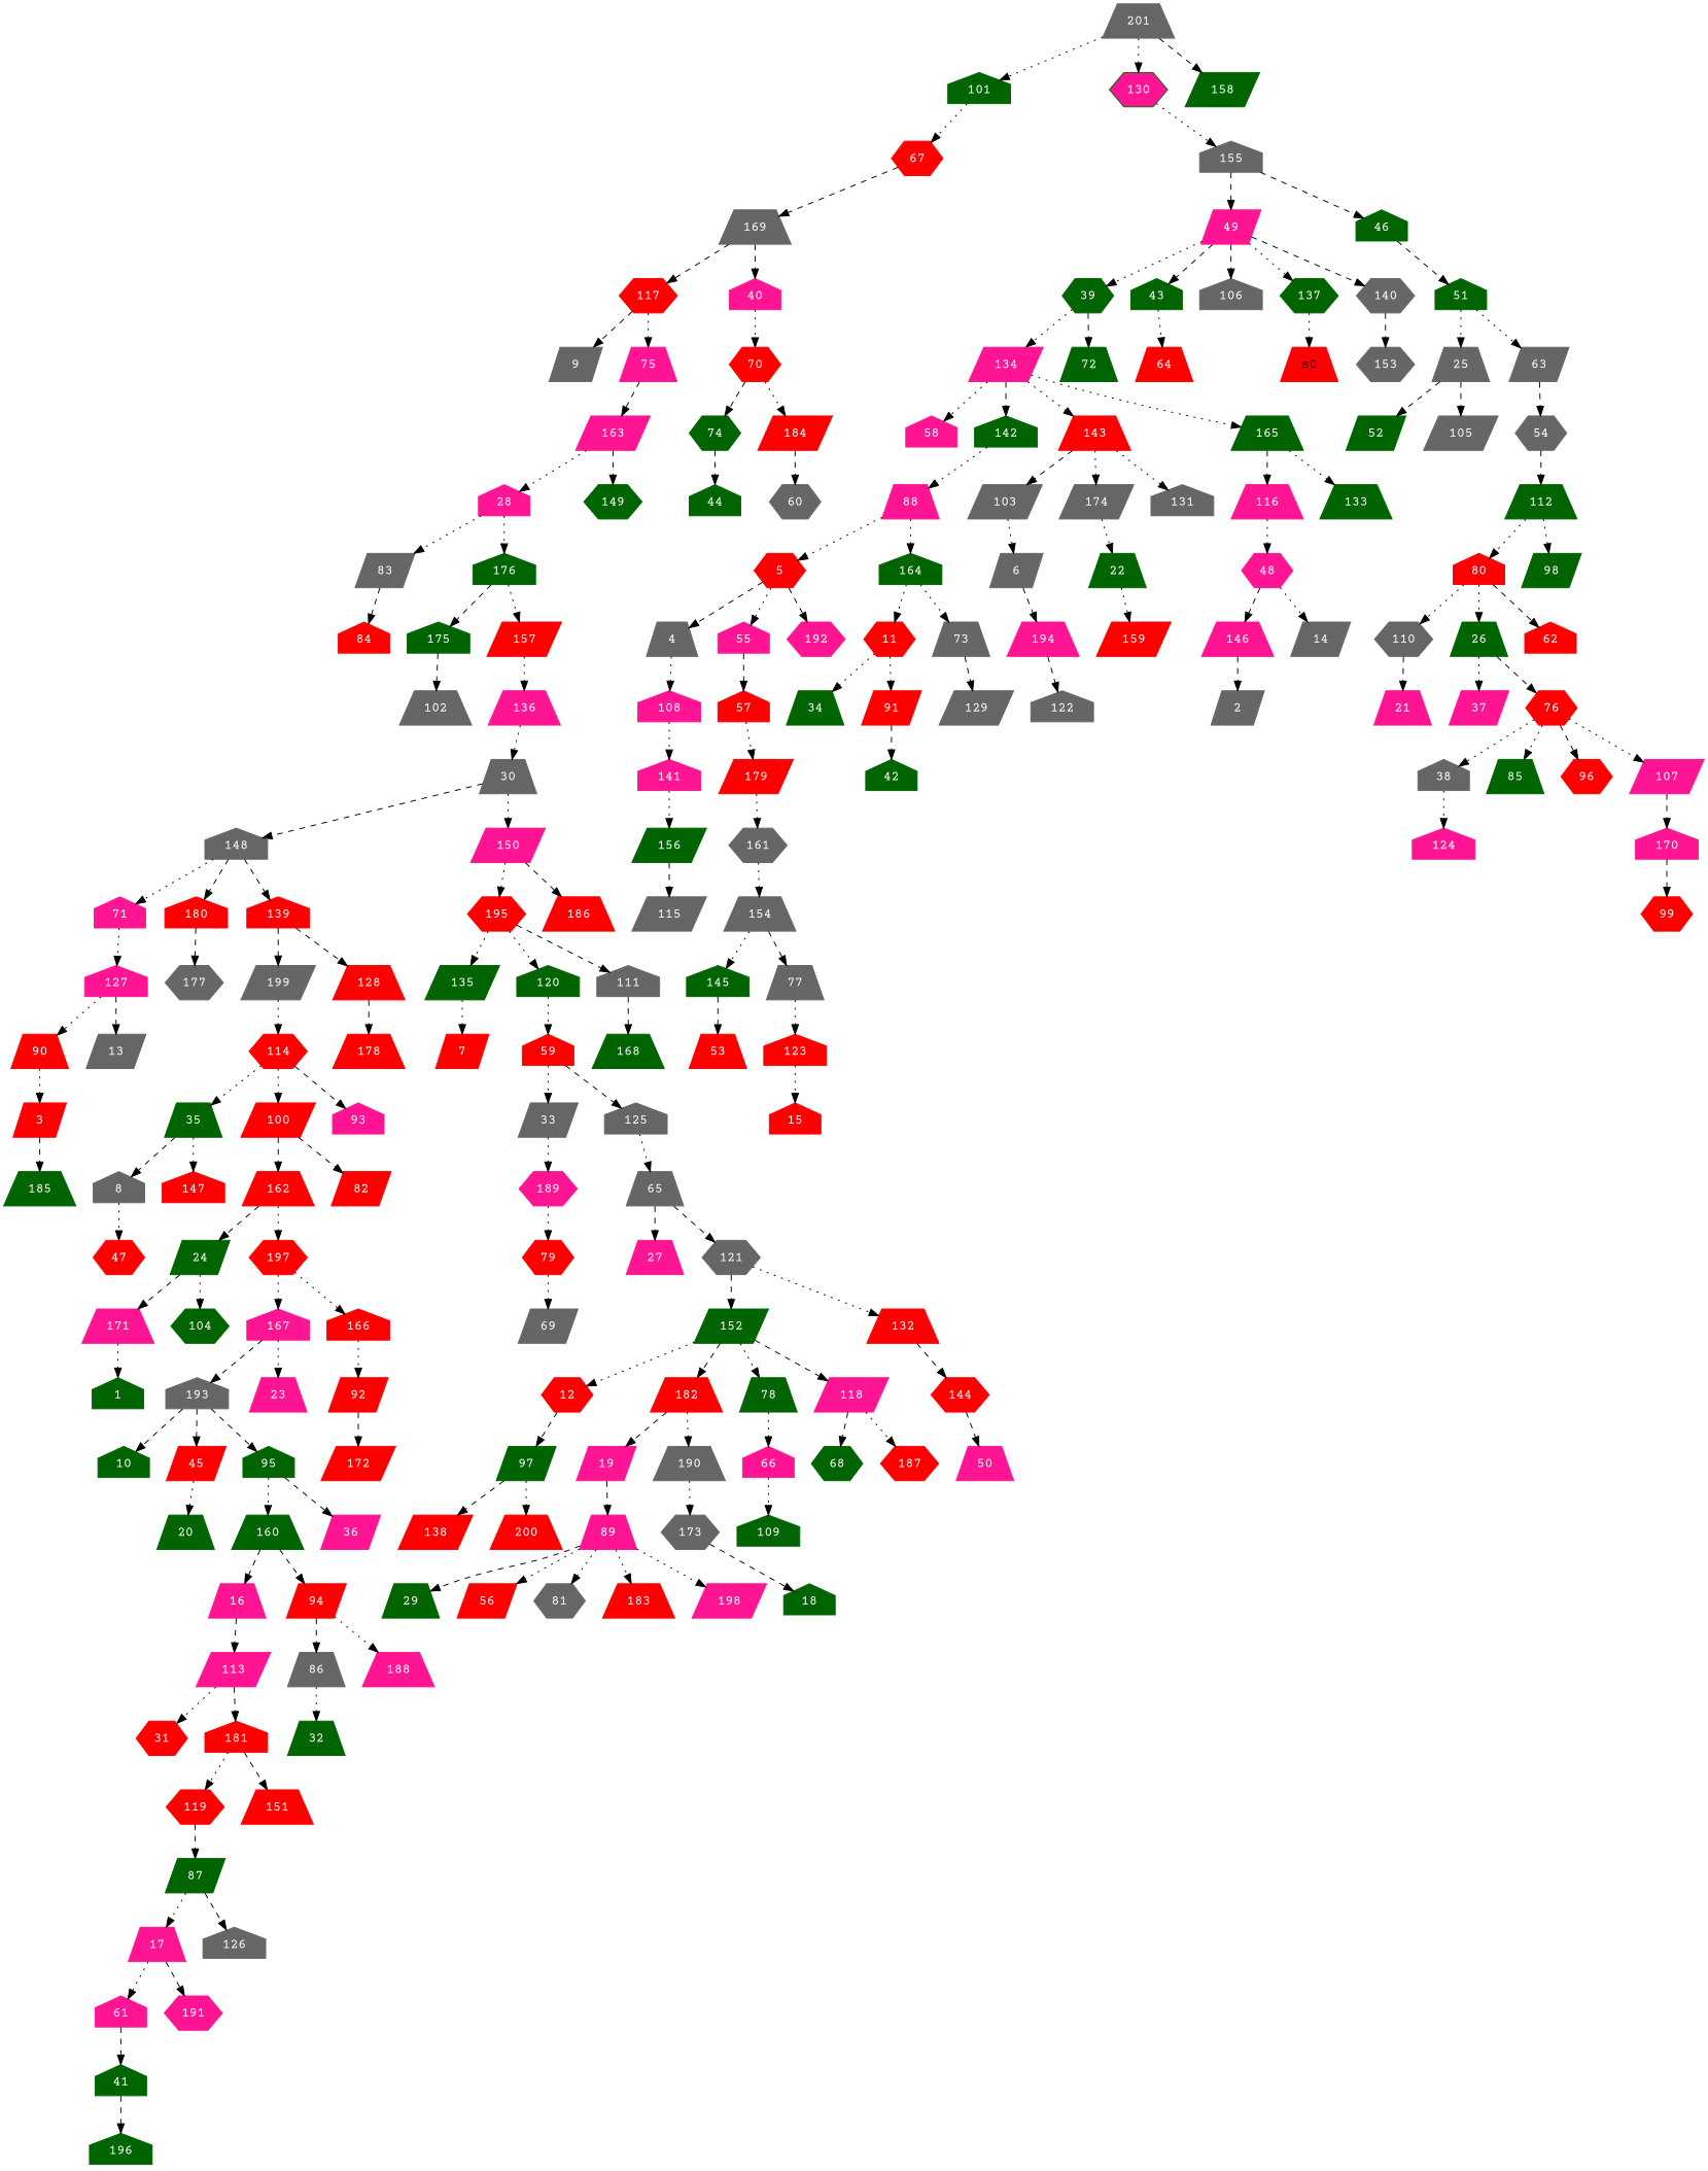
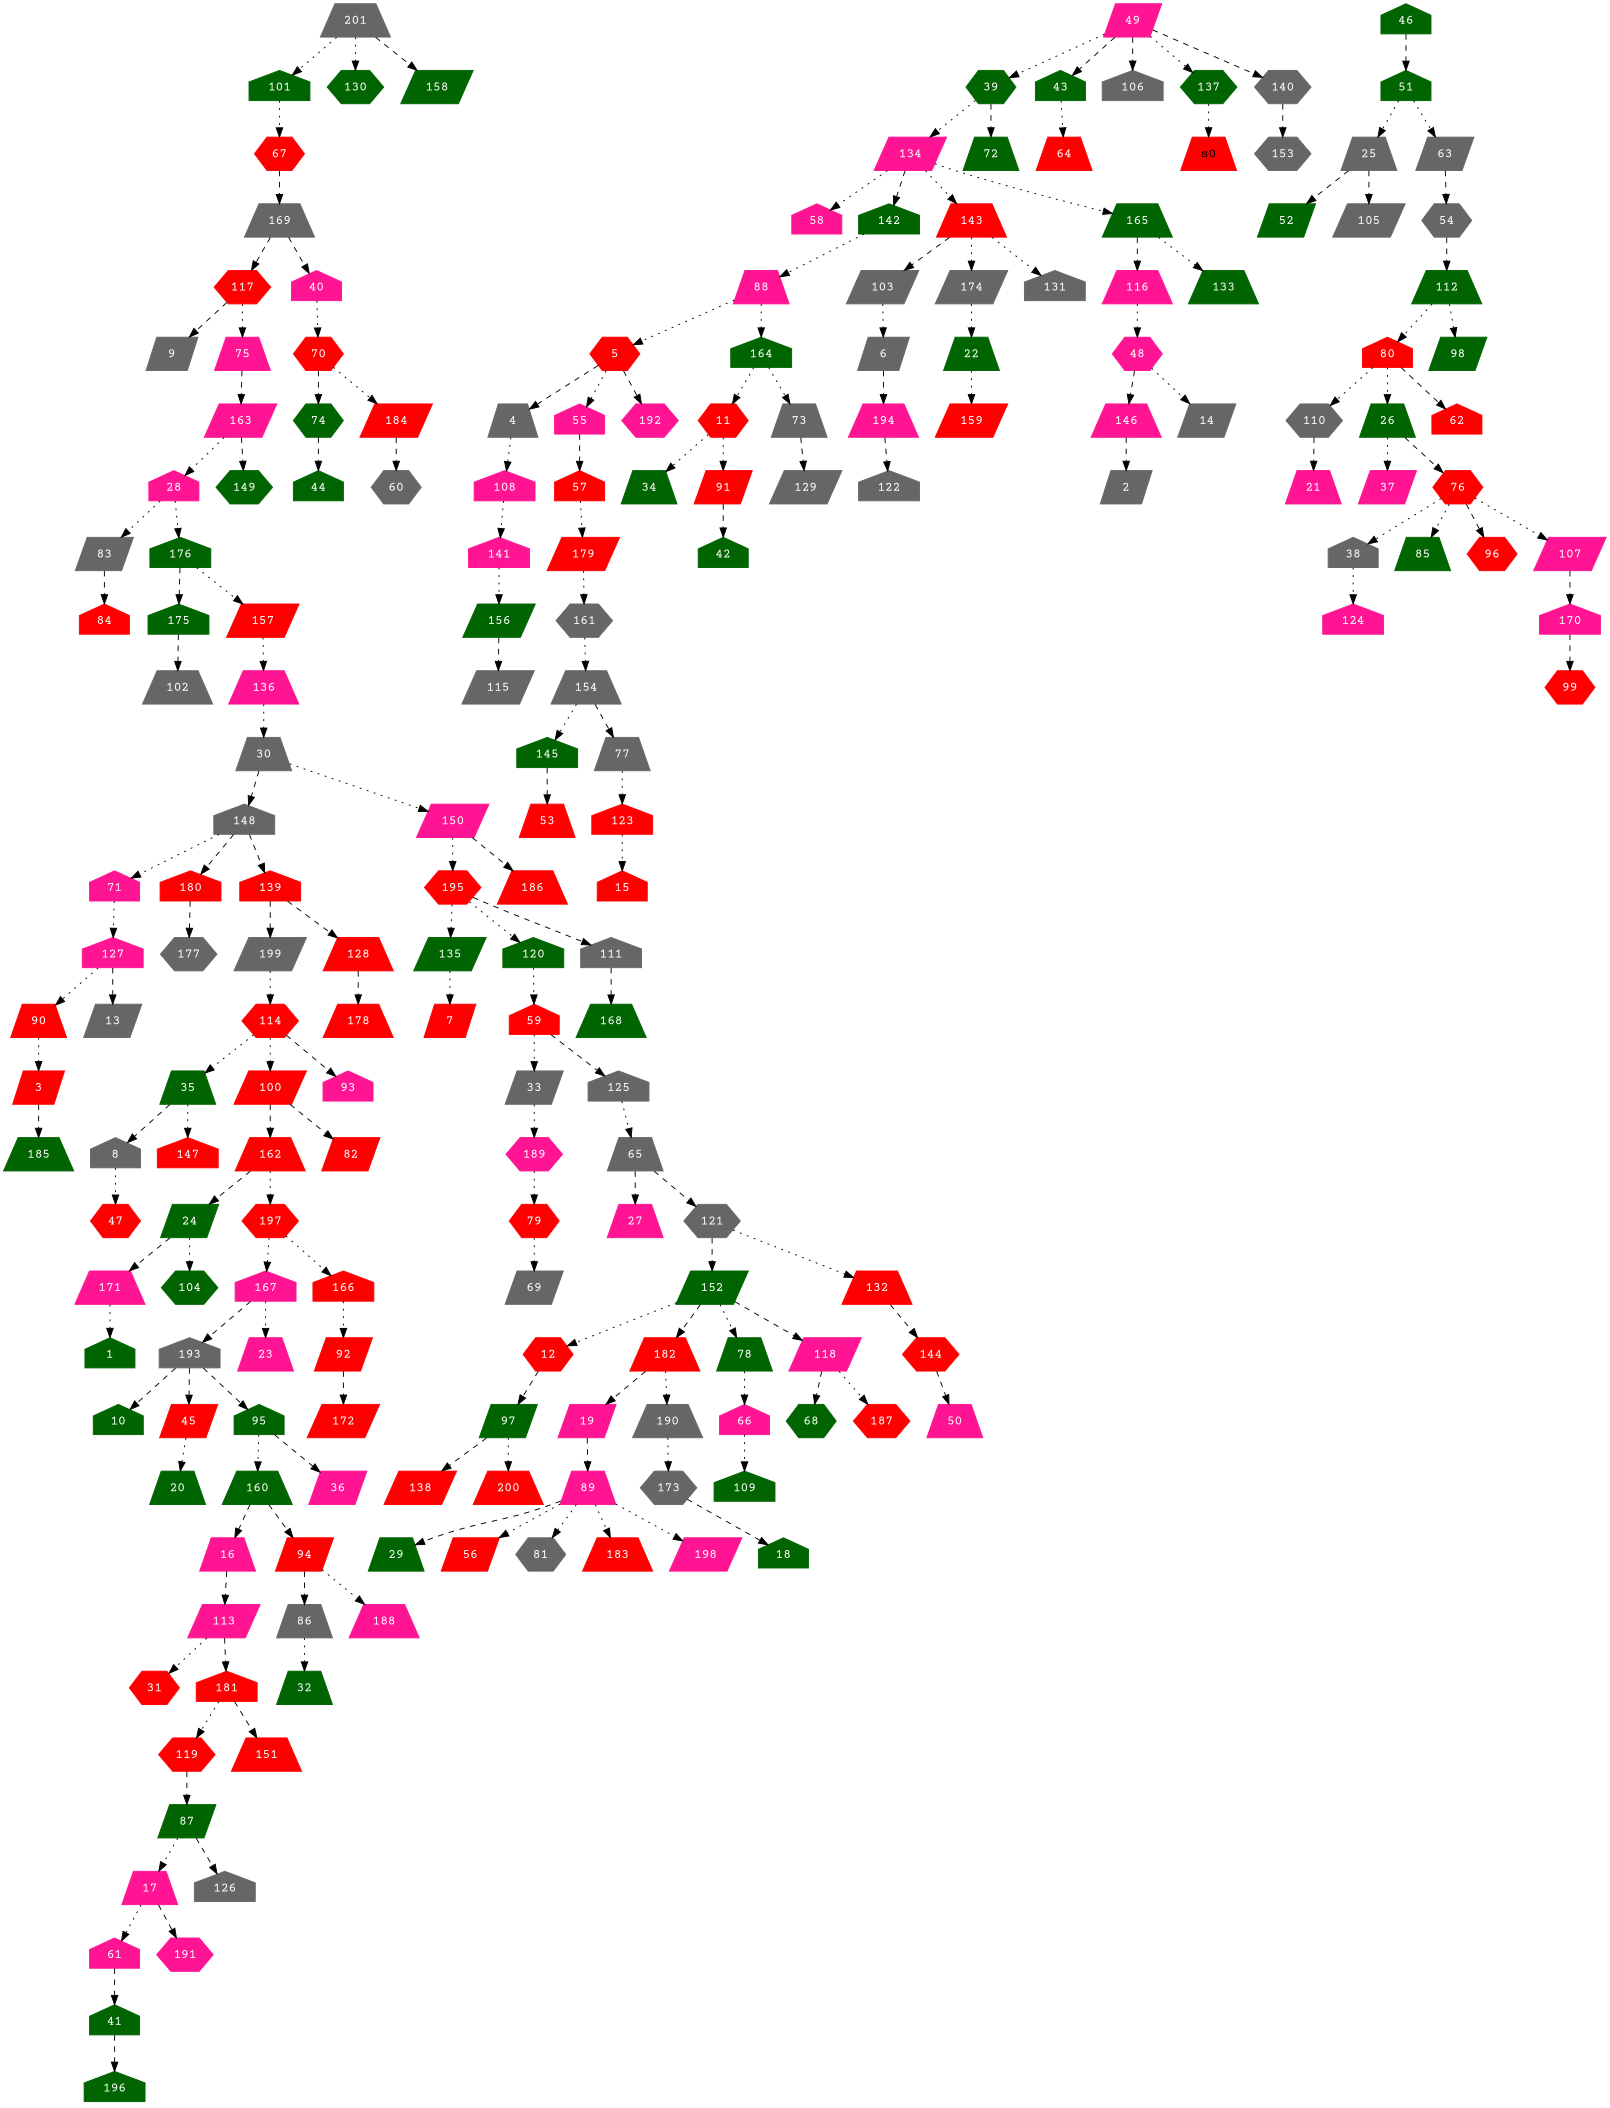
  digraph {
    fontname="Courier Prime"
    node [color=red fontcolor=white fontname="Courier Prime" shape=trapezium style=filled]
    edge [fontname="Courier Prime" style=dotted]
    171 [color=deeppink]
    1 [color=darkgreen shape=house]
    146 [color=deeppink]
    2 [color=gray40 shape=parallelogram]
    3 [shape=parallelogram]
    90
    185 [color=darkgreen]
    5 [shape=hexagon]
    4 [color=gray40]
    55 [color=deeppink shape=house]
    192 [color=deeppink shape=hexagon]
    108 [color=deeppink shape=house]
    57 [shape=house]
    141 [color=deeppink shape=house]
    88 [color=deeppink]
    164 [color=darkgreen shape=house]
    11 [shape=hexagon]
    73 [color=gray40]
    103 [color=gray40 shape=parallelogram]
    6 [color=gray40 shape=parallelogram]
    194 [color=deeppink]
    122 [color=gray40 shape=house]
    135 [color=darkgreen shape=parallelogram]
    7 [shape=parallelogram]
    35 [color=darkgreen]
    8 [color=gray40 shape=house]
    147 [shape=house]
    47 [shape=hexagon]
    117 [shape=hexagon]
    9 [color=gray40 shape=parallelogram]
    75 [color=deeppink]
    163 [color=deeppink shape=parallelogram]
    193 [color=gray40 shape=house]
    10 [color=darkgreen shape=house]
    45 [shape=parallelogram]
    95 [color=darkgreen shape=house]
    20 [color=darkgreen]
    160 [color=darkgreen]
    36 [color=deeppink shape=parallelogram]
    34 [color=darkgreen]
    91 [shape=parallelogram]
    129 [color=gray40 shape=parallelogram]
    42 [color=darkgreen shape=house]
    152 [color=darkgreen shape=parallelogram]
    12 [shape=hexagon]
    182
    78 [color=darkgreen]
    118 [color=deeppink shape=parallelogram]
    97 [color=darkgreen shape=parallelogram]
    19 [color=deeppink shape=parallelogram]
    190 [color=gray40]
    66 [color=deeppink shape=house]
    68 [color=darkgreen shape=hexagon]
    187 [shape=hexagon]
    138 [shape=parallelogram]
    200
    127 [color=deeppink shape=house]
    13 [color=gray40 shape=parallelogram]
    48 [color=deeppink shape=hexagon]
    14 [color=gray40 shape=parallelogram]
    123 [shape=house]
    15 [shape=house]
    16 [color=deeppink]
    94 [shape=parallelogram]
    113 [color=deeppink shape=parallelogram]
    86 [color=gray40]
    188 [color=deeppink]
    31 [shape=hexagon]
    181 [shape=house]
    87 [color=darkgreen shape=parallelogram]
    17 [color=deeppink]
    126 [color=gray40 shape=house]
    61 [color=deeppink shape=house]
    191 [color=deeppink shape=hexagon]
    41 [color=darkgreen shape=house]
    173 [color=gray40 shape=hexagon]
    18 [color=darkgreen shape=house]
    89 [color=deeppink]
    29 [color=darkgreen]
    56 [shape=parallelogram]
    81 [color=gray40 shape=hexagon]
    183
    198 [color=deeppink shape=parallelogram]
    110 [color=gray40 shape=hexagon]
    21 [color=deeppink]
    174 [color=gray40 shape=parallelogram]
    22 [color=darkgreen]
    159 [shape=parallelogram]
    167 [color=deeppink shape=house]
    23 [color=deeppink]
    24 [color=darkgreen shape=parallelogram]
    162
    197 [shape=hexagon]
    104 [color=darkgreen shape=hexagon]
    166 [shape=house]
    51 [color=darkgreen shape=house]
    25 [color=gray40]
    63 [color=gray40 shape=parallelogram]
    52 [color=darkgreen shape=parallelogram]
    105 [color=gray40 shape=parallelogram]
    54 [color=gray40 shape=hexagon]
    80 [shape=house]
    26 [color=darkgreen]
    62 [shape=house]
    37 [color=deeppink shape=parallelogram]
    76 [shape=hexagon]
    38 [color=gray40 shape=house]
    85 [color=darkgreen]
    96 [shape=hexagon]
    107 [color=deeppink shape=parallelogram]
    65 [color=gray40]
    27 [color=deeppink]
    121 [color=gray40 shape=hexagon]
    132
    28 [color=deeppink shape=house]
    149 [color=darkgreen shape=hexagon]
    83 [color=gray40 shape=parallelogram]
    176 [color=darkgreen shape=house]
    84 [shape=house]
    175 [color=darkgreen shape=house]
    157 [shape=parallelogram]
    136 [color=deeppink]
    30 [color=gray40]
    148 [color=gray40 shape=house]
    150 [color=deeppink shape=parallelogram]
    71 [color=deeppink shape=house]
    180 [shape=house]
    139 [shape=house]
    195 [shape=hexagon]
    186
    119 [shape=hexagon]
    151
    32 [color=darkgreen]
    59 [shape=house]
    33 [color=gray40 shape=parallelogram]
    125 [color=gray40 shape=house]
    189 [color=deeppink shape=hexagon]
    79 [shape=hexagon]
    114 [shape=hexagon]
    100 [shape=parallelogram]
    93 [color=deeppink shape=house]
    82 [shape=parallelogram]
    124 [color=deeppink shape=house]
    170 [color=deeppink shape=house]
    49 [color=deeppink shape=parallelogram]
    39 [color=darkgreen shape=hexagon]
    43 [color=darkgreen shape=house]
    106 [color=gray40 shape=house]
    137 [color=darkgreen shape=hexagon]
    140 [color=gray40 shape=hexagon]
    134 [color=deeppink shape=parallelogram]
    72 [color=darkgreen]
    64
    s0 [fontcolor=black]
    153 [color=gray40 shape=hexagon]
    58 [color=deeppink shape=house]
    142 [color=darkgreen shape=house]
    143
    165 [color=darkgreen]
    169 [color=gray40]
    40 [color=deeppink shape=house]
    70 [shape=hexagon]
    74 [color=darkgreen shape=hexagon]
    184 [shape=parallelogram]
    196 [color=darkgreen shape=house]
    44 [color=darkgreen shape=house]
-   155 [color=gray40 shape=house]
    46 [color=darkgreen shape=house]
    116 [color=deeppink]
    144 [shape=hexagon]
    50 [color=deeppink]
    145 [color=darkgreen shape=house]
    53
    112 [color=darkgreen]
    98 [color=darkgreen shape=parallelogram]
    179 [shape=parallelogram]
    161 [color=gray40 shape=hexagon]
    131 [color=gray40 shape=house]
    133 [color=darkgreen]
    120 [color=darkgreen shape=house]
    60 [color=gray40 shape=hexagon]
    109 [color=darkgreen shape=house]
    101 [color=darkgreen shape=house]
    67 [shape=hexagon]
    69 [color=gray40 shape=parallelogram]
    177 [color=gray40 shape=hexagon]
    199 [color=gray40 shape=parallelogram]
    128
    154 [color=gray40]
    77 [color=gray40]
    92 [shape=parallelogram]
    172 [shape=parallelogram]
    99 [shape=hexagon]
    201 [color=gray40]
-   130 [color=darkgreen shape=hexagon fillcolor=deeppink]
+   130 [color=darkgreen shape=hexagon]
    158 [color=darkgreen shape=parallelogram]
    102 [color=gray40]
    156 [color=darkgreen shape=parallelogram]
    111 [color=gray40 shape=house]
    168 [color=darkgreen]
    115 [color=gray40 shape=parallelogram]
    178
    171 -> 1
    146 -> 2 [style=dashed]
    3 -> 185 [style=dashed]
    90 -> 3
    5 -> 4 [style=dashed]
    5 -> 55
    5 -> 192 [style=dashed]
    4 -> 108
    55 -> 57 [style=dashed]
    108 -> 141
    57 -> 179
    141 -> 156
    88 -> 5
    88 -> 164
    164 -> 11
    164 -> 73
    11 -> 34
    11 -> 91
    73 -> 129 [style=dashed]
    103 -> 6
    6 -> 194 [style=dashed]
    194 -> 122 [style=dashed]
    135 -> 7
    35 -> 8 [style=dashed]
    35 -> 147
    8 -> 47
    117 -> 9 [style=dashed]
    117 -> 75
    75 -> 163 [style=dashed]
    163 -> 28
    163 -> 149 [style=dashed]
    193 -> 10 [style=dashed]
    193 -> 45 [style=dashed]
    193 -> 95 [style=dashed]
    45 -> 20
    95 -> 160
    95 -> 36 [style=dashed]
    160 -> 16 [style=dashed]
    160 -> 94 [style=dashed]
    91 -> 42 [style=dashed]
    152 -> 12
    152 -> 182 [style=dashed]
    152 -> 78
    152 -> 118 [style=dashed]
    12 -> 97 [style=dashed]
    182 -> 19 [style=dashed]
    182 -> 190
    78 -> 66
    118 -> 68 [style=dashed]
    118 -> 187
    97 -> 138 [style=dashed]
    97 -> 200
    19 -> 89 [style=dashed]
    190 -> 173
    66 -> 109
    127 -> 90
    127 -> 13 [style=dashed]
    48 -> 146 [style=dashed]
    48 -> 14
    123 -> 15
    16 -> 113 [style=dashed]
    94 -> 86 [style=dashed]
    94 -> 188
    113 -> 31
    113 -> 181 [style=dashed]
    86 -> 32
    181 -> 119
    181 -> 151 [style=dashed]
    87 -> 17
    87 -> 126 [style=dashed]
    17 -> 61
    17 -> 191 [style=dashed]
    61 -> 41 [style=dashed]
    41 -> 196 [style=dashed]
    173 -> 18 [style=dashed]
    89 -> 29 [style=dashed]
    89 -> 56
    89 -> 81
    89 -> 183
    89 -> 198
    110 -> 21 [style=dashed]
    174 -> 22
    22 -> 159
    167 -> 193 [style=dashed]
    167 -> 23
    24 -> 171 [style=dashed]
    24 -> 104
    162 -> 24 [style=dashed]
    162 -> 197
    197 -> 167
    197 -> 166
    166 -> 92
    51 -> 25
    51 -> 63
    25 -> 52 [style=dashed]
    25 -> 105 [style=dashed]
    63 -> 54 [style=dashed]
    54 -> 112 [style=dashed]
    80 -> 110
    80 -> 26
    80 -> 62 [style=dashed]
    26 -> 37
    26 -> 76 [style=dashed]
    76 -> 38
    76 -> 85
    76 -> 96 [style=dashed]
    76 -> 107
    38 -> 124
    107 -> 170 [style=dashed]
    65 -> 27 [style=dashed]
    65 -> 121 [style=dashed]
    121 -> 152 [style=dashed]
    121 -> 132
    132 -> 144 [style=dashed]
    28 -> 83
    28 -> 176
    83 -> 84 [style=dashed]
    176 -> 175 [style=dashed]
    176 -> 157
    175 -> 102 [style=dashed]
    157 -> 136
    136 -> 30
    30 -> 148 [style=dashed]
    30 -> 150
    148 -> 71
    148 -> 180 [style=dashed]
    148 -> 139 [style=dashed]
    150 -> 195
    150 -> 186 [style=dashed]
    71 -> 127
    180 -> 177 [style=dashed]
    139 -> 199 [style=dashed]
    139 -> 128 [style=dashed]
    195 -> 135
    195 -> 120
    195 -> 111 [style=dashed]
    119 -> 87 [style=dashed]
    59 -> 33
    59 -> 125 [style=dashed]
    33 -> 189
    125 -> 65
    189 -> 79
    79 -> 69
    114 -> 35
    114 -> 100
    114 -> 93 [style=dashed]
    100 -> 162 [style=dashed]
    100 -> 82 [style=dashed]
    170 -> 99 [style=dashed]
    49 -> 39
    49 -> 43 [style=dashed]
    49 -> 106 [style=dashed]
    49 -> 137
    49 -> 140 [style=dashed]
    39 -> 134
    39 -> 72 [style=dashed]
    43 -> 64
    137 -> s0
    140 -> 153 [style=dashed]
    134 -> 58
    134 -> 142 [style=dashed]
    134 -> 143
    134 -> 165
    142 -> 88
    143 -> 103 [style=dashed]
    143 -> 174
    143 -> 131
    165 -> 116 [style=dashed]
    165 -> 133
    169 -> 117 [style=dashed]
    169 -> 40 [style=dashed]
    40 -> 70
    70 -> 74 [style=dashed]
    70 -> 184
    74 -> 44 [style=dashed]
    184 -> 60 [style=dashed]
-   155 -> 49 [style=dashed]
-   155 -> 46 [style=dashed]
    46 -> 51 [style=dashed]
    116 -> 48
    144 -> 50 [style=dashed]
    145 -> 53 [style=dashed]
    112 -> 80
    112 -> 98
    179 -> 161
    161 -> 154
    120 -> 59
    101 -> 67
    67 -> 169 [style=dashed]
    199 -> 114
    128 -> 178 [style=dashed]
    154 -> 145
    154 -> 77 [style=dashed]
    77 -> 123
    92 -> 172 [style=dashed]
    201 -> 101
    201 -> 130
    201 -> 158 [style=dashed]
-   130 -> 155
    156 -> 115 [style=dashed]
    111 -> 168 [style=dashed]
  }
